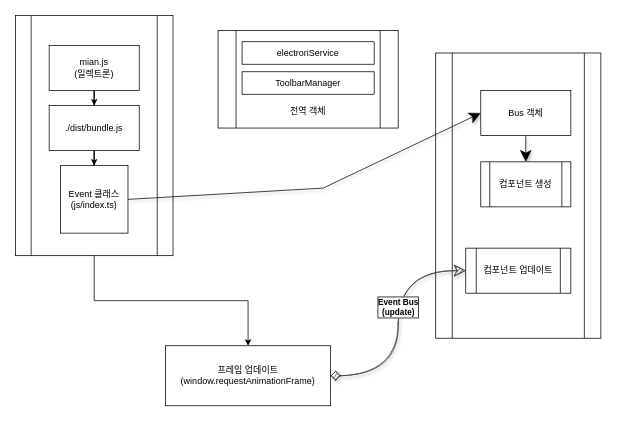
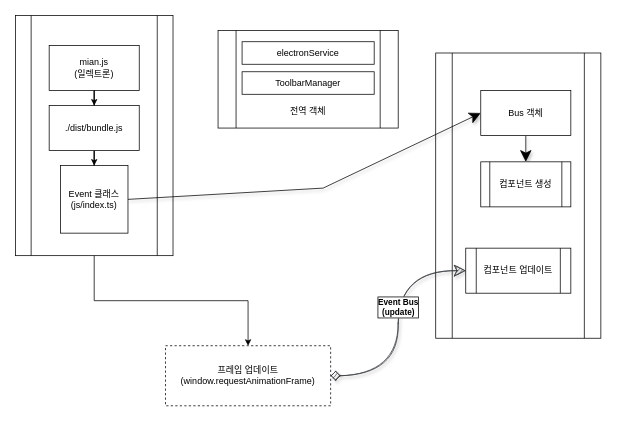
  <mxCell id="0" />
  <mxCell id="1" parent="0" />
  <mxCell id="2" value="" style="shape=process;whiteSpace=wrap;html=1;backgroundOutline=1;" vertex="1" parent="1"><mxGeometry x="580" y="70" width="220" height="380" as="geometry" /></mxCell>
  <mxCell id="3" value="" style="shape=process;whiteSpace=wrap;html=1;backgroundOutline=1;" vertex="1" parent="1"><mxGeometry x="20" y="20" width="210" height="320" as="geometry" /></mxCell>
  <mxCell id="4" value="mian.js&lt;br&gt;(일렉트론)" style="rounded=0;whiteSpace=wrap;html=1;" vertex="1" parent="1"><mxGeometry x="65" y="60" width="120" height="60" as="geometry" /></mxCell>
  <mxCell id="5" style="edgeStyle=orthogonalEdgeStyle;rounded=0;orthogonalLoop=1;jettySize=auto;html=1;entryX=0.5;entryY=0;entryDx=0;entryDy=0;exitX=0.5;exitY=1;exitDx=0;exitDy=0;" edge="1" parent="1" source="3" target="15"><mxGeometry relative="1" as="geometry" /></mxCell>
  <mxCell id="6" style="edgeStyle=none;rounded=0;sketch=0;orthogonalLoop=1;jettySize=auto;html=1;exitX=1;exitY=0.5;exitDx=0;exitDy=0;entryX=0;entryY=0.5;entryDx=0;entryDy=0;shadow=1;startArrow=none;startFill=0;startSize=11;endSize=13;" edge="1" parent="1" source="7" target="12"><mxGeometry relative="1" as="geometry"><Array as="points"><mxPoint x="430" y="250" /></Array></mxGeometry></mxCell>
  <mxCell id="7" value="Event 클래스&lt;br&gt;(js/index.ts)" style="whiteSpace=wrap;html=1;aspect=fixed;" vertex="1" parent="1"><mxGeometry x="80" y="220" width="90" height="90" as="geometry" /></mxCell>
  <mxCell id="8" style="edgeStyle=orthogonalEdgeStyle;rounded=0;orthogonalLoop=1;jettySize=auto;html=1;" edge="1" parent="1" source="9" target="7"><mxGeometry relative="1" as="geometry" /></mxCell>
  <mxCell id="9" value="./dist/bundle.js" style="rounded=0;whiteSpace=wrap;html=1;" vertex="1" parent="1"><mxGeometry x="65" y="140" width="120" height="60" as="geometry" /></mxCell>
  <mxCell id="10" style="edgeStyle=orthogonalEdgeStyle;rounded=0;orthogonalLoop=1;jettySize=auto;html=1;" edge="1" parent="1" source="4" target="9"><mxGeometry relative="1" as="geometry"><mxPoint x="125" y="200" as="targetPoint" /><mxPoint x="125" y="120" as="sourcePoint" /></mxGeometry></mxCell>
  <mxCell id="11" style="rounded=0;sketch=0;orthogonalLoop=1;jettySize=auto;html=1;entryX=0.5;entryY=0;entryDx=0;entryDy=0;shadow=1;startArrow=none;startFill=0;startSize=11;endSize=13;" edge="1" parent="1" source="12" target="16"><mxGeometry relative="1" as="geometry" /></mxCell>
  <mxCell id="12" value="Bus 객체" style="rounded=0;whiteSpace=wrap;html=1;" vertex="1" parent="1"><mxGeometry x="640" y="120" width="120" height="60" as="geometry" /></mxCell>
  <mxCell id="13" style="edgeStyle=orthogonalEdgeStyle;rounded=0;orthogonalLoop=1;jettySize=auto;html=1;exitX=1;exitY=0.5;exitDx=0;exitDy=0;elbow=vertical;curved=1;startArrow=diamond;startFill=1;fillColor=#cce5ff;strokeColor=#36393d;shadow=1;sketch=1;endSize=13;startSize=11;entryX=0;entryY=0.5;entryDx=0;entryDy=0;" edge="1" parent="1" source="15" target="17"><mxGeometry relative="1" as="geometry"><mxPoint x="650" y="110" as="targetPoint" /></mxGeometry></mxCell>
  <mxCell id="14" value="Event Bus&lt;br&gt;(update)" style="edgeLabel;html=1;align=center;verticalAlign=middle;resizable=0;points=[];fontStyle=1;labelBorderColor=#000000;" vertex="1" connectable="0" parent="13"><mxGeometry x="0.137" y="1" relative="1" as="geometry"><mxPoint as="offset" /></mxGeometry></mxCell>
- <mxCell id="15" value="&lt;span&gt;프레임 업데이트&lt;/span&gt;&lt;br&gt;&lt;span&gt;(window.requestAnimationFrame)&lt;/span&gt;" style="rounded=0;whiteSpace=wrap;html=1;" vertex="1" parent="1"><mxGeometry x="220" y="460" width="220" height="80" as="geometry" /></mxCell>
+ <mxCell id="15" value="&lt;span&gt;프레임 업데이트&lt;/span&gt;&lt;br&gt;&lt;span&gt;(window.requestAnimationFrame)&lt;/span&gt;" style="rounded=0;whiteSpace=wrap;html=1;dashed=1;" vertex="1" parent="1"><mxGeometry x="220" y="460" width="220" height="80" as="geometry" /></mxCell>
  <mxCell id="16" value="컴포넌트 생성" style="shape=process;whiteSpace=wrap;html=1;backgroundOutline=1;" vertex="1" parent="1"><mxGeometry x="640" y="215" width="120" height="60" as="geometry" /></mxCell>
  <mxCell id="17" value="컴포넌트 업데이트" style="shape=process;whiteSpace=wrap;html=1;backgroundOutline=1;" vertex="1" parent="1"><mxGeometry x="620" y="330" width="140" height="60" as="geometry" /></mxCell>
  <mxCell id="18" value="" style="group" vertex="1" connectable="0" parent="1"><mxGeometry x="290" y="40" width="240" height="130" as="geometry" /></mxCell>
  <mxCell id="19" value="&lt;br&gt;&lt;br&gt;&lt;br&gt;&lt;br&gt;&lt;br&gt;&lt;br&gt;전역 객체" style="shape=process;whiteSpace=wrap;html=1;backgroundOutline=1;" vertex="1" parent="18"><mxGeometry width="240" height="130" as="geometry" /></mxCell>
  <mxCell id="20" value="electronService" style="rounded=0;whiteSpace=wrap;html=1;" vertex="1" parent="18"><mxGeometry x="32" y="15" width="176" height="30" as="geometry" /></mxCell>
  <mxCell id="21" value="ToolbarManager" style="rounded=0;whiteSpace=wrap;html=1;" vertex="1" parent="18"><mxGeometry x="32" y="55" width="176" height="30" as="geometry" /></mxCell>
